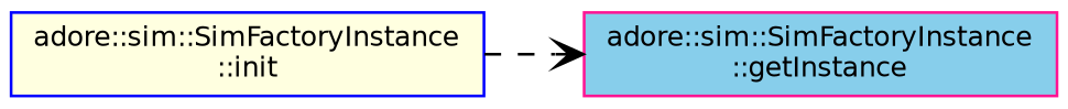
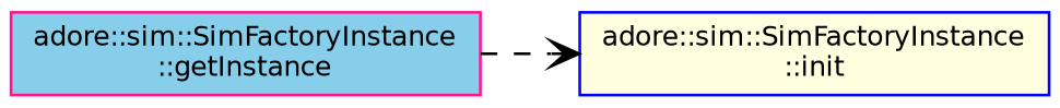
  digraph {
    rankdir=LR
    node [fontname=Helvetica fontsize=10 shape=record style=filled]
    n1 [color=blue fillcolor=lightyellow fontcolor=black height=0.2 label="adore::sim::SimFactoryInstance\l::init" width=0.4]
    n2 [color=deeppink fillcolor=skyblue height=0.2 label="adore::sim::SimFactoryInstance\l::getInstance" width=0.4]
-   n1 -> n2 [color=black fontname=Helvetica fontsize=10 labelfontname=Helvetica labelfontsize=10 style=dashed arrowhead=vee]
+   n2 -> n1 [color=black fontname=Helvetica fontsize=10 labelfontname=Helvetica labelfontsize=10 style=dashed arrowhead=vee]
  }
